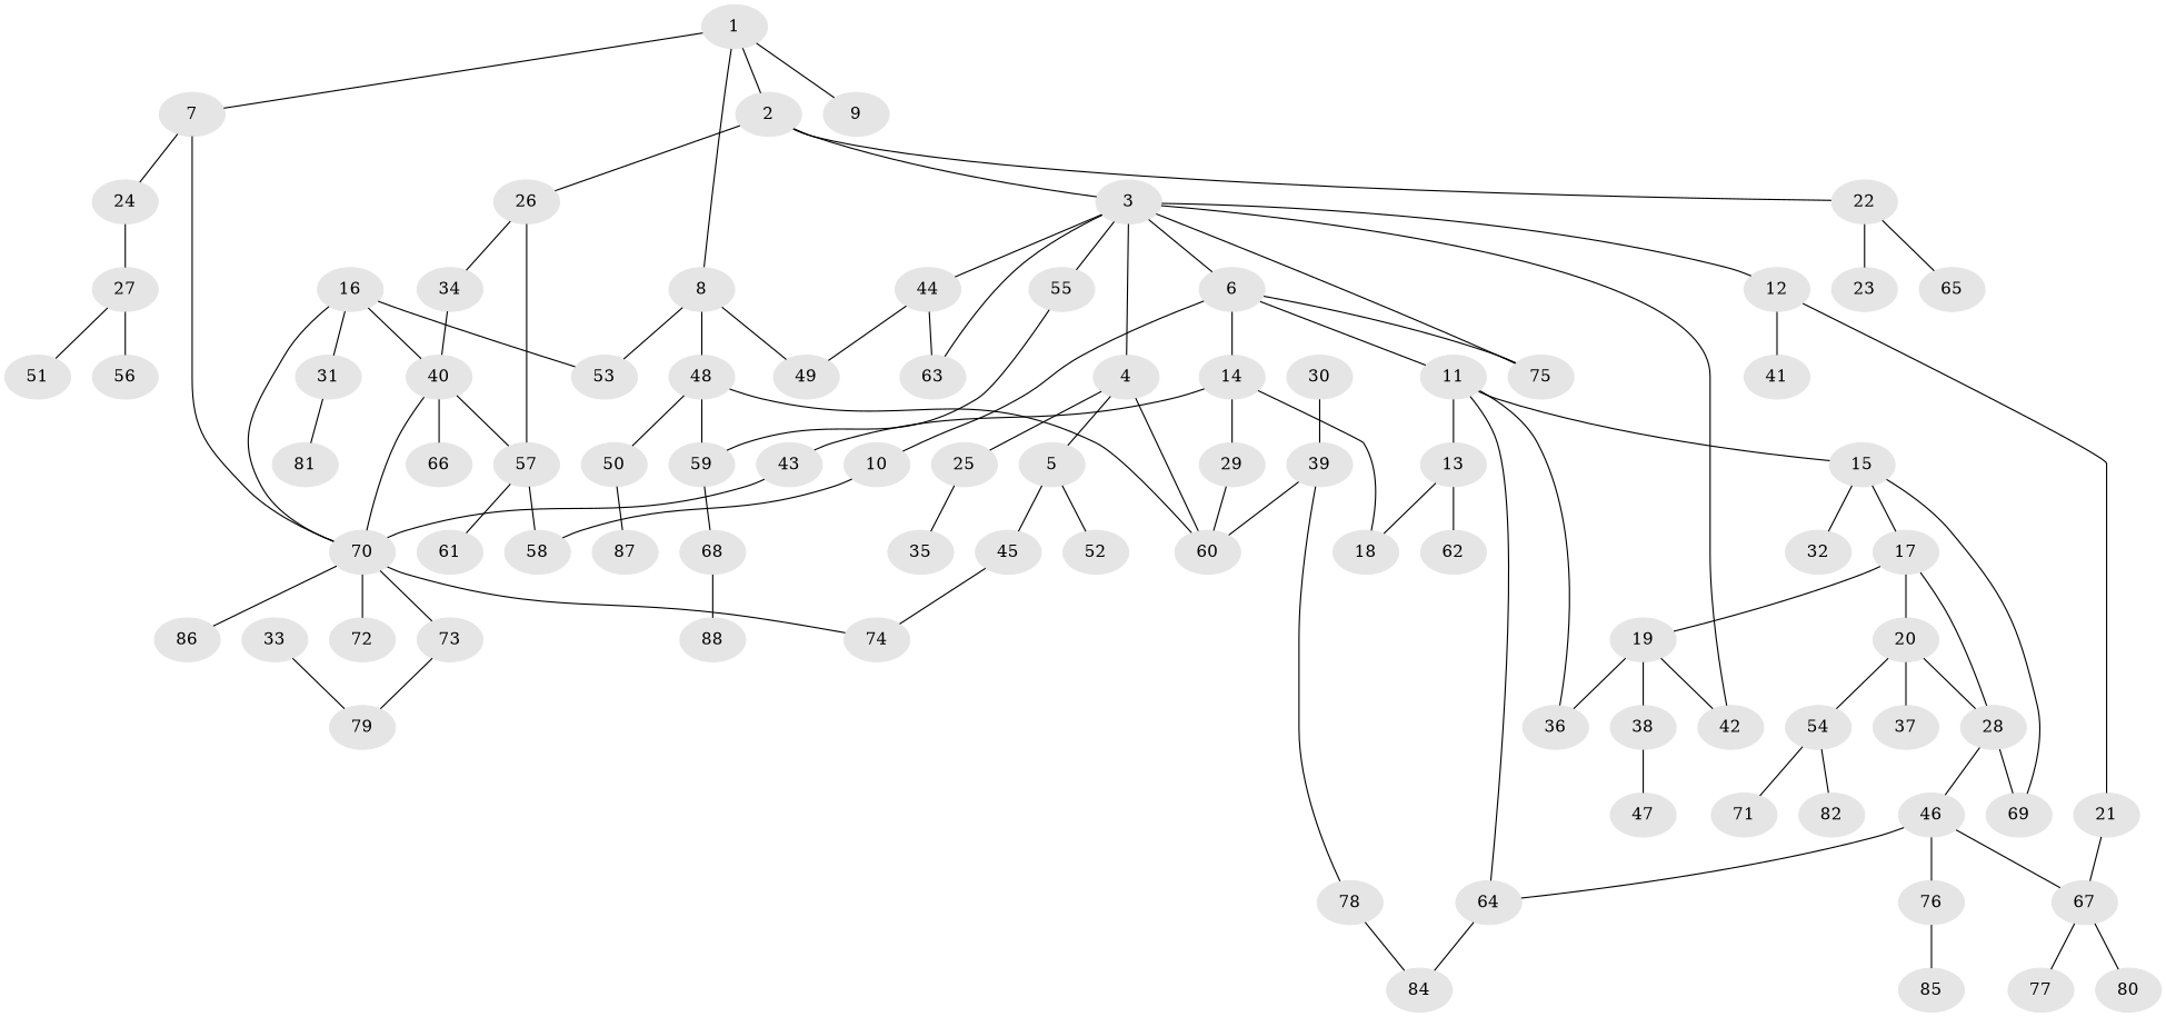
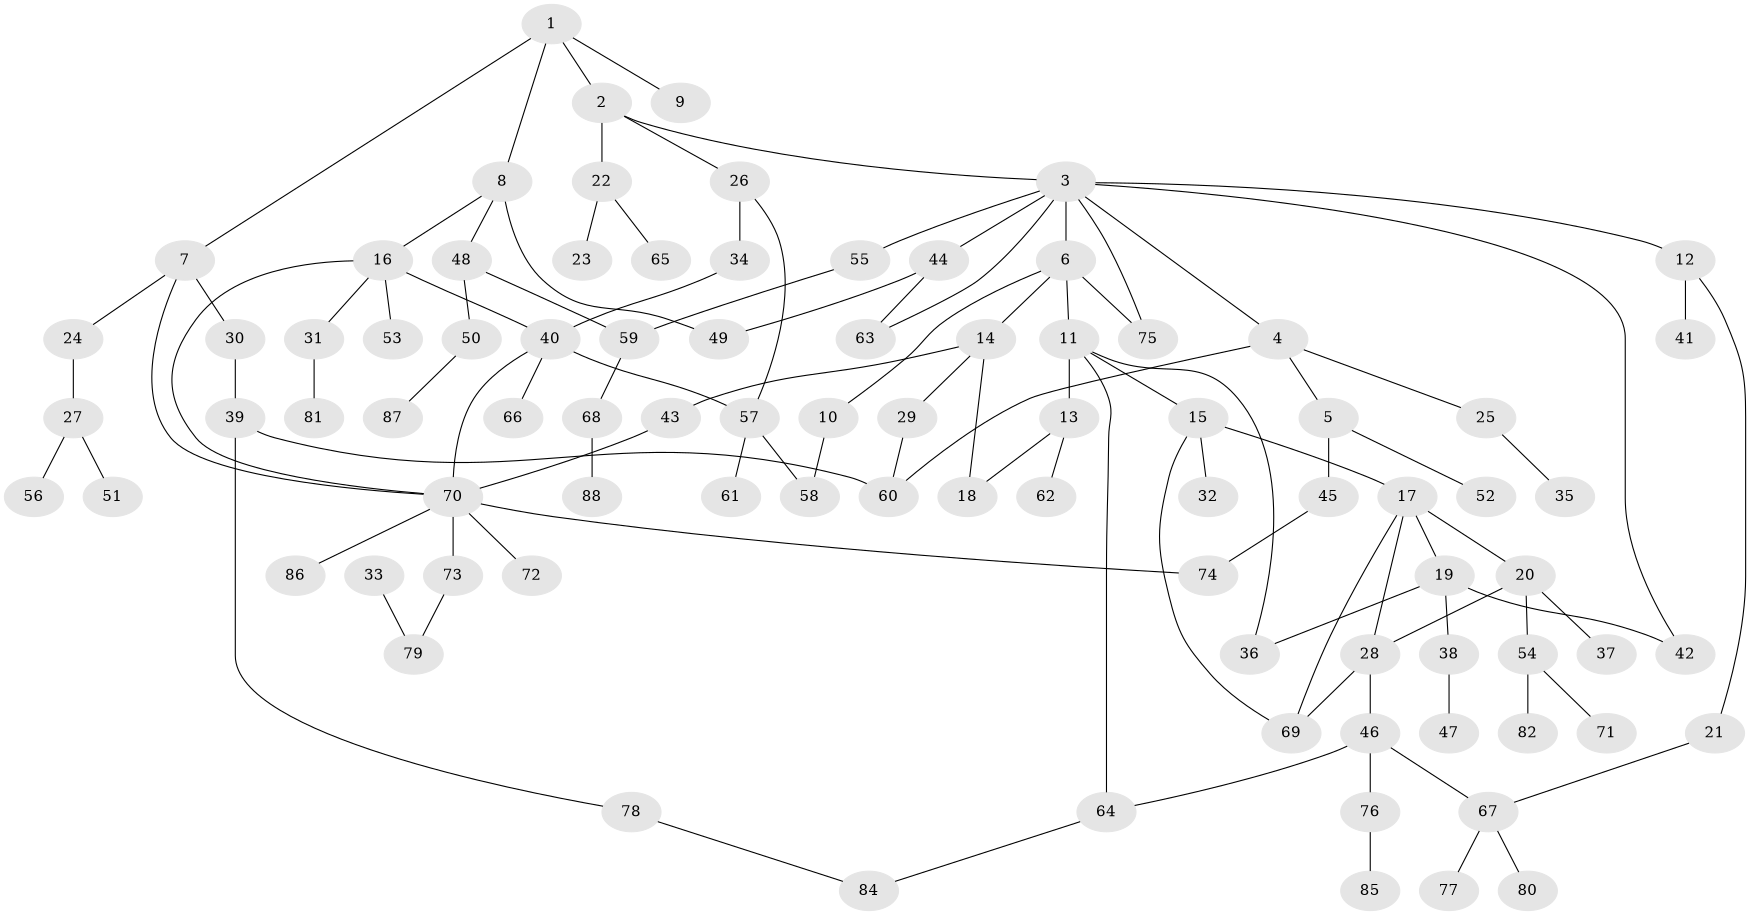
  graph {
    node [color=gray90 style=filled]
    1
    2
    7
    8
    9
    3
    22
    26
    24
    30
    70
    16
    48
    49
    4
    6
    12
    42
    44
    55
    63
    75
    23
    65
    34
    57
    5
    25
    60
    10
    11
    14
    21
    41
    59
    45
    52
    35
    74
    58
    13
    15
    36
    64
    18
    29
    43
    27
    39
    72
    73
    86
    31
    40
    53
    33
    79
    50
    62
    17
    32
    69
    84
    67
    19
    20
    28
    81
    66
    38
    37
    54
    46
    47
    71
    82
    77
    80
    51
    56
    61
    76
    78
    85
    87
    68
    88
    1 -- 2
    1 -- 7
    1 -- 8
    1 -- 9
    2 -- 3
    2 -- 22
    2 -- 26
    7 -- 24
+   7 -- 30
    7 -- 70
-   8 -- 53
+   8 -- 16
    8 -- 48
    8 -- 49
    3 -- 4
    3 -- 6
    3 -- 12
    3 -- 42
    3 -- 44
    3 -- 55
    3 -- 63
    3 -- 75
    22 -- 23
    22 -- 65
    26 -- 34
    26 -- 57
    24 -- 27
    30 -- 39
    70 -- 74
    70 -- 72
    70 -- 73
    70 -- 86
    16 -- 70
    16 -- 31
    16 -- 40
    16 -- 53
-   48 -- 60
    48 -- 59
    48 -- 50
    4 -- 5
    4 -- 25
    4 -- 60
    6 -- 75
    6 -- 10
    6 -- 11
    6 -- 14
    12 -- 21
    12 -- 41
    44 -- 49
    44 -- 63
    55 -- 59
    34 -- 40
    57 -- 58
    57 -- 61
    5 -- 45
    5 -- 52
    25 -- 35
    10 -- 58
    11 -- 13
    11 -- 15
    11 -- 36
    11 -- 64
    14 -- 18
    14 -- 29
    14 -- 43
    21 -- 67
    59 -- 68
    45 -- 74
    13 -- 18
    13 -- 62
    15 -- 17
    15 -- 32
    15 -- 69
    64 -- 84
    29 -- 60
    43 -- 70
    27 -- 51
    27 -- 56
    39 -- 60
    39 -- 78
    73 -- 79
    31 -- 81
    40 -- 70
    40 -- 57
    40 -- 66
    33 -- 79
    50 -- 87
+   17 -- 69
    17 -- 19
    17 -- 20
    17 -- 28
    67 -- 77
    67 -- 80
    19 -- 42
    19 -- 36
    19 -- 38
    20 -- 28
    20 -- 37
    20 -- 54
    28 -- 69
    28 -- 46
    38 -- 47
    54 -- 71
    54 -- 82
    46 -- 64
    46 -- 67
    46 -- 76
    76 -- 85
    78 -- 84
    68 -- 88
  }
